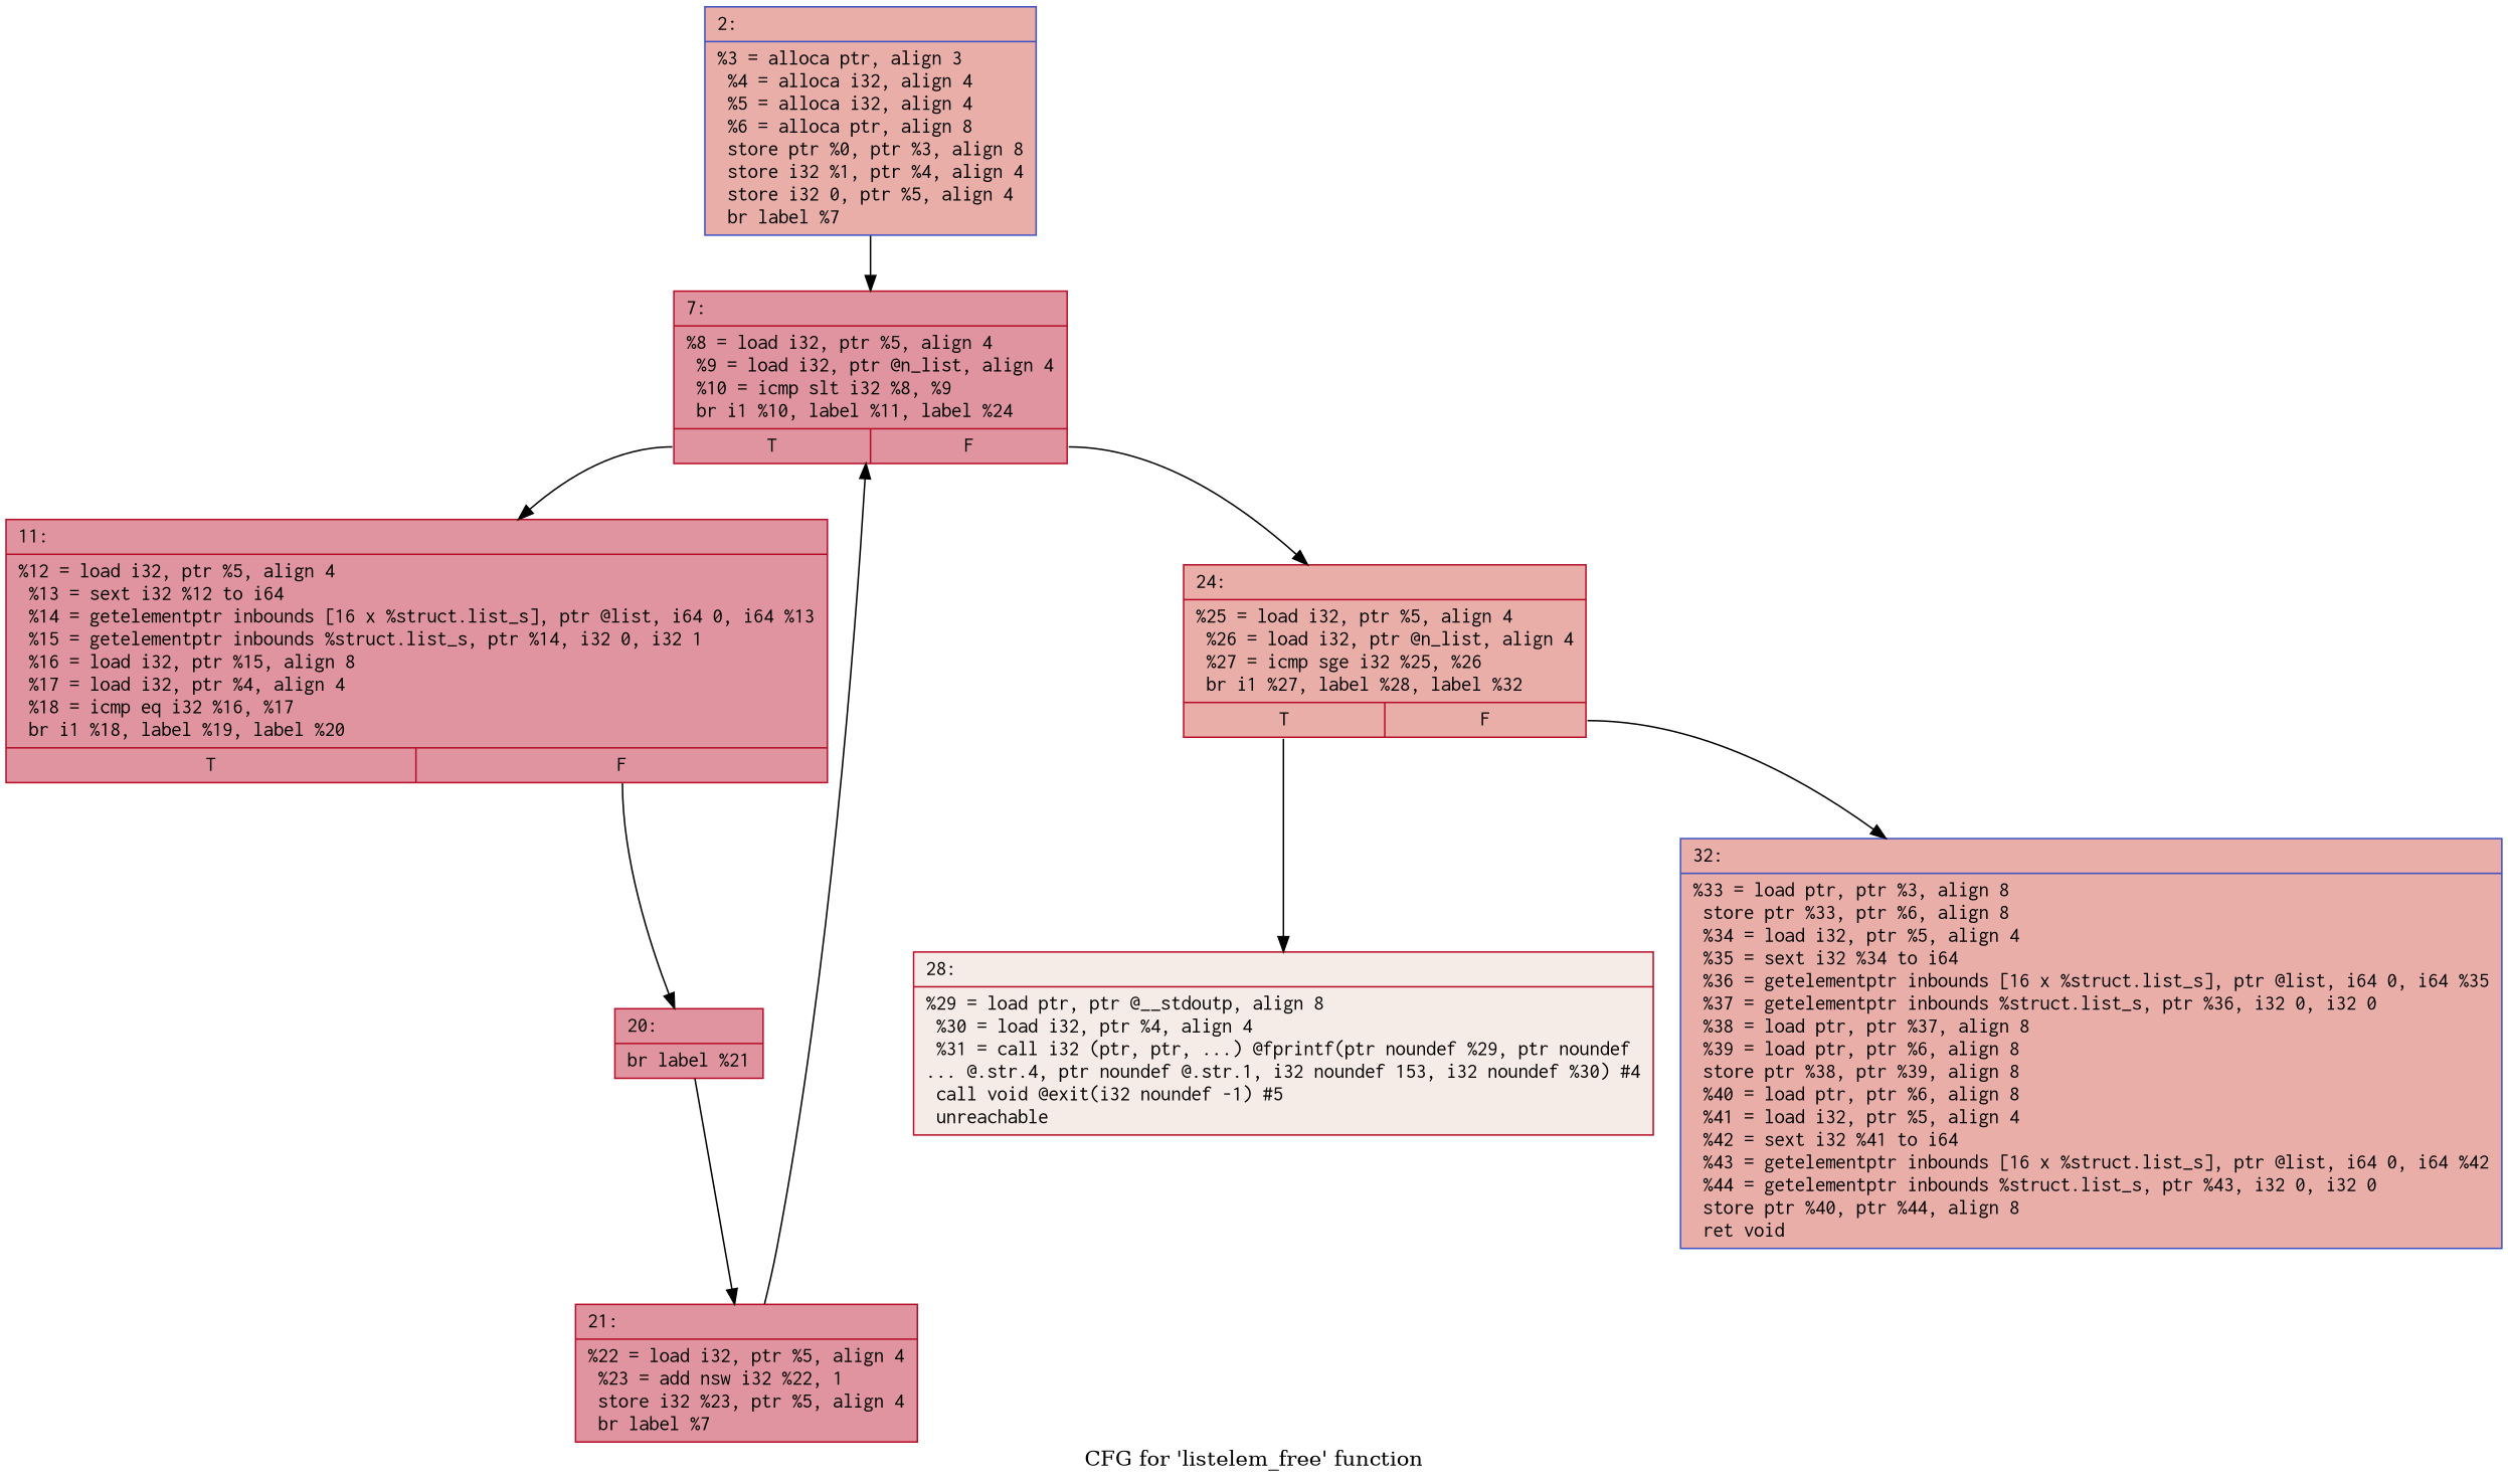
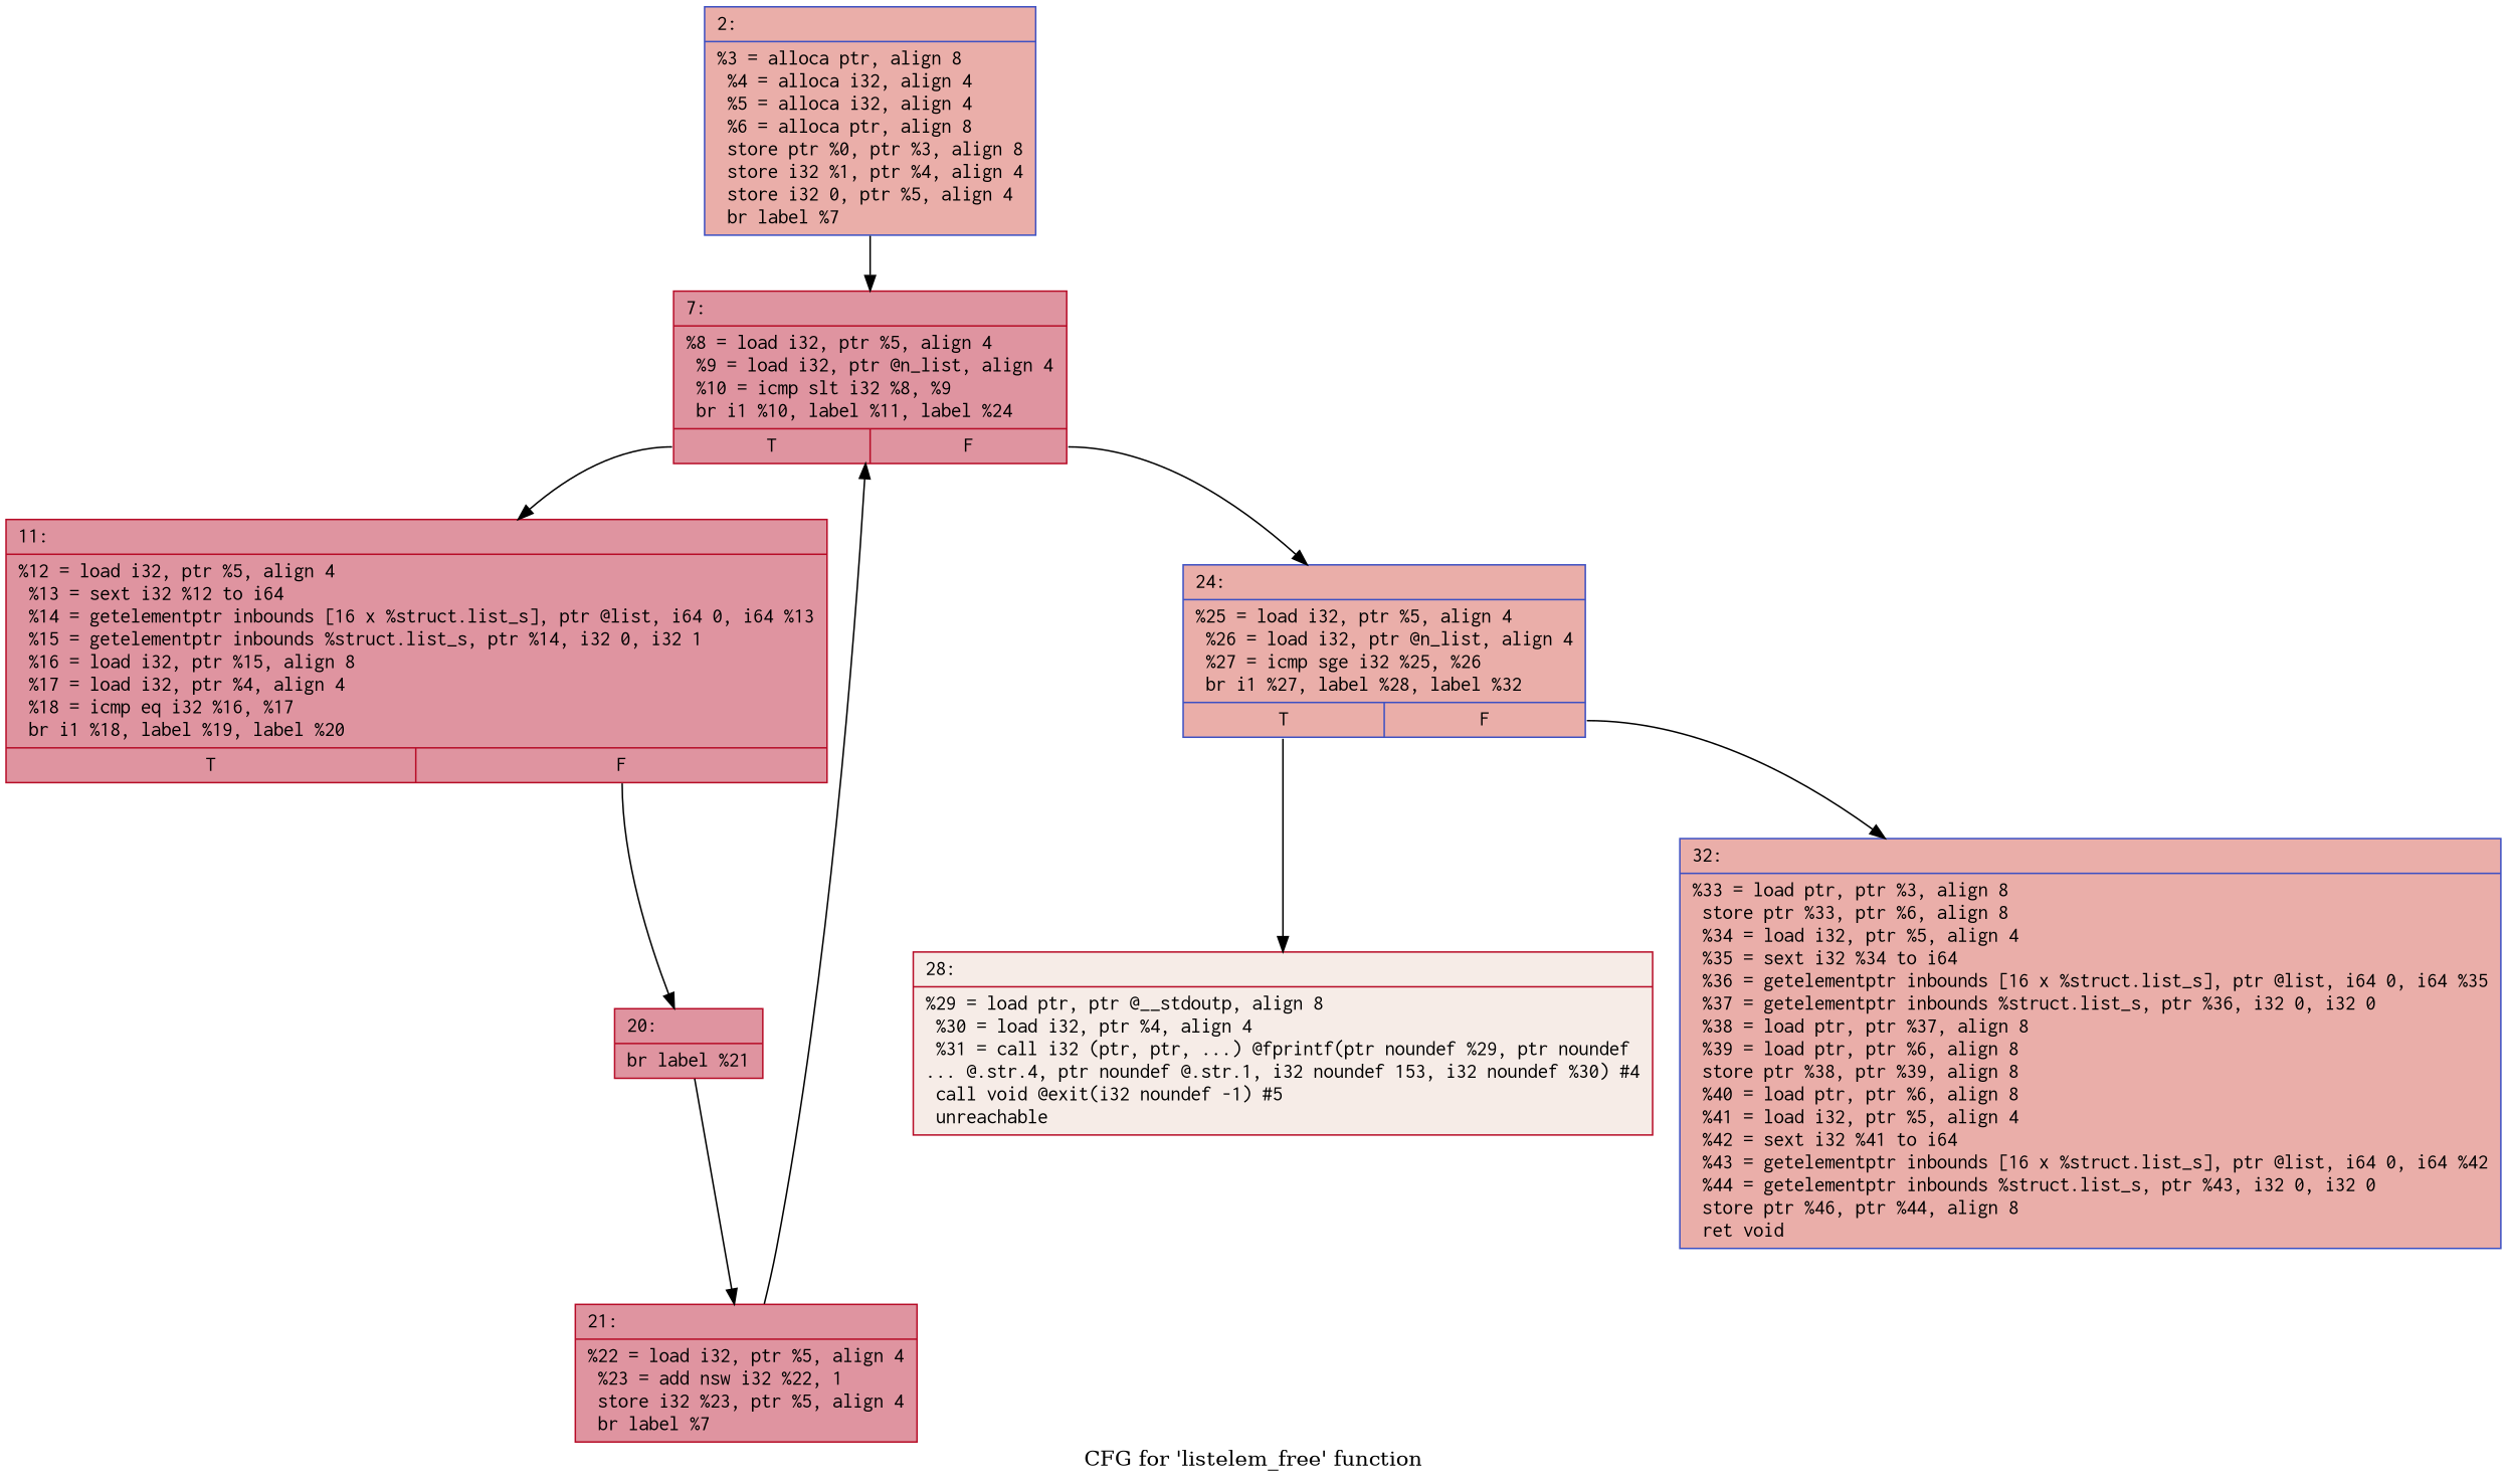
  digraph {
    label="CFG for 'listelem_free' function"
    node [color="#b70d28ff" fillcolor="#b70d2870" fontname=Courier shape=record style=filled]
-   n1 [color="#3d50c3ff" fillcolor="#d0473d70" label="{2:\l|  %3 = alloca ptr, align 3\l  %4 = alloca i32, align 4\l  %5 = alloca i32, align 4\l  %6 = alloca ptr, align 8\l  store ptr %0, ptr %3, align 8\l  store i32 %1, ptr %4, align 4\l  store i32 0, ptr %5, align 4\l  br label %7\l}"]
+   n1 [color="#3d50c3ff" fillcolor="#d0473d70" label="{2:\l|  %3 = alloca ptr, align 8\l  %4 = alloca i32, align 4\l  %5 = alloca i32, align 4\l  %6 = alloca ptr, align 8\l  store ptr %0, ptr %3, align 8\l  store i32 %1, ptr %4, align 4\l  store i32 0, ptr %5, align 4\l  br label %7\l}"]
    n2 [label="{7:\l|  %8 = load i32, ptr %5, align 4\l  %9 = load i32, ptr @n_list, align 4\l  %10 = icmp slt i32 %8, %9\l  br i1 %10, label %11, label %24\l|{<s0>T|<s1>F}}"]
    n3 [label="{11:\l|  %12 = load i32, ptr %5, align 4\l  %13 = sext i32 %12 to i64\l  %14 = getelementptr inbounds [16 x %struct.list_s], ptr @list, i64 0, i64 %13\l  %15 = getelementptr inbounds %struct.list_s, ptr %14, i32 0, i32 1\l  %16 = load i32, ptr %15, align 8\l  %17 = load i32, ptr %4, align 4\l  %18 = icmp eq i32 %16, %17\l  br i1 %18, label %19, label %20\l|{<s0>T|<s1>F}}"]
-   n4 [fillcolor="#d0473d70" label="{24:\l|  %25 = load i32, ptr %5, align 4\l  %26 = load i32, ptr @n_list, align 4\l  %27 = icmp sge i32 %25, %26\l  br i1 %27, label %28, label %32\l|{<s0>T|<s1>F}}"]
+   n4 [color="#3d50c3ff" fillcolor="#d0473d70" label="{24:\l|  %25 = load i32, ptr %5, align 4\l  %26 = load i32, ptr @n_list, align 4\l  %27 = icmp sge i32 %25, %26\l  br i1 %27, label %28, label %32\l|{<s0>T|<s1>F}}"]
    n5 [label="{20:\l|  br label %21\l}"]
    n6 [fillcolor="#ead5c970" label="{28:\l|  %29 = load ptr, ptr @__stdoutp, align 8\l  %30 = load i32, ptr %4, align 4\l  %31 = call i32 (ptr, ptr, ...) @fprintf(ptr noundef %29, ptr noundef\l... @.str.4, ptr noundef @.str.1, i32 noundef 153, i32 noundef %30) #4\l  call void @exit(i32 noundef -1) #5\l  unreachable\l}"]
-   n7 [color="#3d50c3ff" fillcolor="#d0473d70" label="{32:\l|  %33 = load ptr, ptr %3, align 8\l  store ptr %33, ptr %6, align 8\l  %34 = load i32, ptr %5, align 4\l  %35 = sext i32 %34 to i64\l  %36 = getelementptr inbounds [16 x %struct.list_s], ptr @list, i64 0, i64 %35\l  %37 = getelementptr inbounds %struct.list_s, ptr %36, i32 0, i32 0\l  %38 = load ptr, ptr %37, align 8\l  %39 = load ptr, ptr %6, align 8\l  store ptr %38, ptr %39, align 8\l  %40 = load ptr, ptr %6, align 8\l  %41 = load i32, ptr %5, align 4\l  %42 = sext i32 %41 to i64\l  %43 = getelementptr inbounds [16 x %struct.list_s], ptr @list, i64 0, i64 %42\l  %44 = getelementptr inbounds %struct.list_s, ptr %43, i32 0, i32 0\l  store ptr %40, ptr %44, align 8\l  ret void\l}"]
+   n7 [color="#3d50c3ff" fillcolor="#d0473d70" label="{32:\l|  %33 = load ptr, ptr %3, align 8\l  store ptr %33, ptr %6, align 8\l  %34 = load i32, ptr %5, align 4\l  %35 = sext i32 %34 to i64\l  %36 = getelementptr inbounds [16 x %struct.list_s], ptr @list, i64 0, i64 %35\l  %37 = getelementptr inbounds %struct.list_s, ptr %36, i32 0, i32 0\l  %38 = load ptr, ptr %37, align 8\l  %39 = load ptr, ptr %6, align 8\l  store ptr %38, ptr %39, align 8\l  %40 = load ptr, ptr %6, align 8\l  %41 = load i32, ptr %5, align 4\l  %42 = sext i32 %41 to i64\l  %43 = getelementptr inbounds [16 x %struct.list_s], ptr @list, i64 0, i64 %42\l  %44 = getelementptr inbounds %struct.list_s, ptr %43, i32 0, i32 0\l  store ptr %46, ptr %44, align 8\l  ret void\l}"]
    n8 [label="{21:\l|  %22 = load i32, ptr %5, align 4\l  %23 = add nsw i32 %22, 1\l  store i32 %23, ptr %5, align 4\l  br label %7\l}"]
    n1 -> n2
    n2 -> n3 [tailport=s0]
    n2 -> n4 [tailport=s1]
    n3 -> n5 [tailport=s1]
    n4 -> n6 [tailport=s0]
    n4 -> n7 [tailport=s1]
    n5 -> n8
    n8 -> n2
  }
